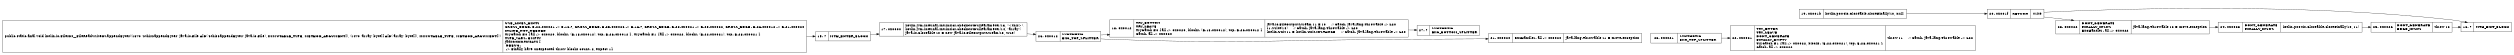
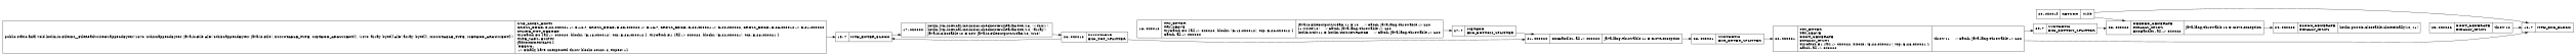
  digraph {
    rankdir=LR
    node [shape=record]
    n1 [label="{15\:\ ?|MTH_ENTER_BLOCK\l}"]
    n2 [label="{17\:\ 0x0000|kotlin.jvm.internal.Intrinsics.checkNotNullParameter(r3, \"\<this\>\")\lkotlin.jvm.internal.Intrinsics.checkNotNullParameter(r4, \"array\")\ljava.io.Closeable r0 = new java.io.FileOutputStream(r3, true)\l}"]
-   n3 [label="{26\:\ 0x0012|SYNTHETIC\lEXC_TOP_SPLITTER\l}"]
-   n4 [label="{18\:\ 0x0012|TRY_BOTTOM\lTRY_LEAVE\lTryCatch #0 \{all \-\> 0x0020, blocks: (B:18:0x0012), top: B:26:0x0012 \}\lCatch: all \-\> 0x0020\l|java.io.FileOutputStream r1 = r0     \/\/ Catch: java.lang.Throwable \-\> L20\lr1.write(r4)     \/\/ Catch: java.lang.Throwable \-\> L20\lkotlin.Unit r1 = kotlin.Unit.INSTANCE     \/\/ Catch: java.lang.Throwable \-\> L20\l}"]
+   n3 [label="{26\:\ 0x0012|IMMUTABLE\lEXC_TOP_SPLITTER\l}"]
+   n4 [label="{18\:\ 0x0012|TRY_ENTER\lTRY_LEAVE\lTryCatch #0 \{all \-\> 0x0020, blocks: (B:18:0x0012), top: B:26:0x0012 \}\lCatch: all \-\> 0x0020\l|java.io.FileOutputStream r1 = r0     \/\/ Catch: java.lang.Throwable \-\> L20\lr1.write(r4)     \/\/ Catch: java.lang.Throwable \-\> L20\lkotlin.Unit r1 = kotlin.Unit.INSTANCE     \/\/ Catch: java.lang.Throwable \-\> L20\l}"]
    n5 [label="{21\:\ 0x0020|ExcHandler: all \-\> 0x0020\l|java.lang.Throwable r1 = move\-exception\l}"]
-   n6 [label="{27\:\ ?|SYNTHETIC\lEXC_BOTTOM_SPLITTER\l}"]
-   n7 [label="{28\:\ 0x0021|SYNTHETIC\lEXC_TOP_SPLITTER\l}"]
-   n8 [label="{19\:\ 0x001b|kotlin.p004io.Closeable.closeFinally(r0, null)\l}"]
+   n6 [label="{27\:\ ?|METHOD\lEXC_BOTTOM_SPLITTER\l}"]
+   n7 [label="{28\:\ 0x0021|SYNTHETIC\lEXC_ENTER_SPLITTER\l}"]
    n9 [label="{20\:\ 0x001f|RETURN\l|write\l}"]
-   n10 [label="{16\:\ ?|MTH_EXIT_BLOCK\l}"]
-   n11 [label="{23\:\ 0x0022|DONT_GENERATE\lFINALLY_INSNS\lExcHandler: all \-\> 0x0022\l|java.lang.Throwable r2 = move\-exception\l}"]
-   n12 [label="{22\:\ 0x0021|TRY_ENTER\lTRY_LEAVE\lDONT_GENERATE\lFINALLY_EMPTY\lTryCatch #1 \{all \-\> 0x0022, blocks: (B:22:0x0021), top: B:28:0x0021 \}\lCatch: all \-\> 0x0022\l|throw r1     \/\/ Catch: java.lang.Throwable \-\> L22\l}"]
-   n14 [label="{24\:\ 0x0023|DONT_GENERATE\lFINALLY_INSNS\l|kotlin.p004io.Closeable.closeFinally(r0, r1)\l}"]
-   n15 [label="{25\:\ 0x0026|DONT_GENERATE\lEDGE_INSNS\l|throw r2\l}"]
+   n10 [label="{16\:\ ?|MTH_EXC_BLOCK\l}"]
+   n11 [label="{23\:\ 0x0022|NEEDED_GENERATE\lFINALLY_INSNS\lExcHandler: all \-\> 0x0022\l|java.lang.Throwable r2 = move\-exception\l}"]
+   n12 [label="{22\:\ 0x0021|TRY_ENTER\lTRY_LEAVE\lDONT_GENERATE\lFINALLY_INSNS\lTryCatch #1 \{all \-\> 0x0022, blocks: (B:22:0x0021), top: B:28:0x0021 \}\lCatch: all \-\> 0x0022\l|throw r1     \/\/ Catch: java.lang.Throwable \-\> L22\l}"]
+   n13 [label="{29\:\ ?|SYNTHETIC\lEXC_BOTTOM_SPLITTER\l}"]
+   n14 [label="{24\:\ 0x0023|BLOCK_GENERATE\lFINALLY_INSNS\l|kotlin.p004io.Closeable.closeFinally(r0, r1)\l}"]
+   n15 [label="{25\:\ 0x0026|DONT_GENERATE\lFINALLY_INSNS\l|throw r2\l}"]
    n16 [label="{public static final void kotlin.io.FilesKt__FileReadWriteKt.appendBytes((r3v0 '$this$appendBytes' java.io.File A[D('$this$appendBytes' java.io.File), IMMUTABLE_TYPE, METHOD_ARGUMENT]), (r4v0 'array' byte[] A[D('array' byte[]), IMMUTABLE_TYPE, METHOD_ARGUMENT]))  | USE_LINES_HINTS\lCROSS_EDGE: B:22:0x0021 \-\> B:16:?, CROSS_EDGE: B:25:0x0026 \-\> B:16:?, CROSS_EDGE: B:28:0x0021 \-\> B:23:0x0022, CROSS_EDGE: B:26:0x0012 \-\> B:21:0x0020\lINLINE_NOT_NEEDED\lTryCatch #0 \{all \-\> 0x0020, blocks: (B:18:0x0012), top: B:26:0x0012 \}, TryCatch #1 \{all \-\> 0x0022, blocks: (B:22:0x0021), top: B:28:0x0021 \}\lTYPE_VARS: EMPTY\lJadxCommentsAttr\{\l DEBUG: \l \-\> Finally have unexpected throw blocks count: 2, expect 1\}\l}"]
    n1 -> n2
    n2 -> n3
-   n3 -> n4
+   n3 -> n1
    n3 -> n5
    n4 -> n6
+   n5 -> n7
+   n6 -> n5
    n7 -> n12
-   n8 -> n9
    n9 -> n10
    n9 -> n11
    n11 -> n14
-   n14 -> n15
+   n12 -> n10
+   n12 -> n13
+   n13 -> n11
    n15 -> n10
    n16 -> n1
  }
